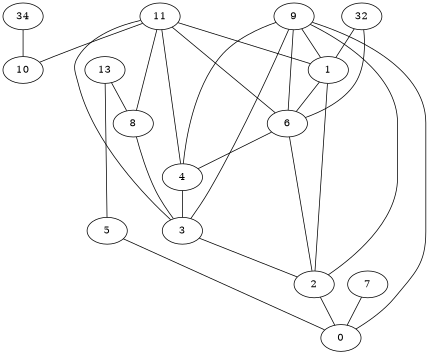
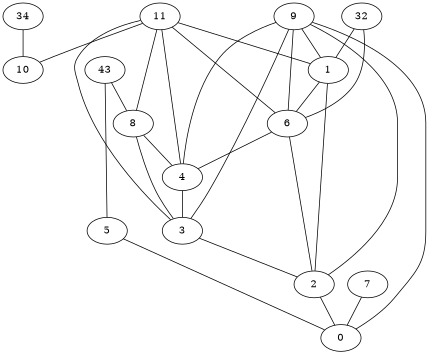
  digraph {
    rankdir=BT
    edge [arrowhead=both]
    0
    2
    5
    7
    9
    6
    3
-   13
+   13 [label=43]
    1
    11
    n11 [label=32]
    4
    8
    10
    n15 [label=34]
    0 -> 2
    0 -> 5
    0 -> 7
    0 -> 9
    2 -> 9
    2 -> 6
    2 -> 3
    5 -> 13
    6 -> 9
    6 -> 1
    6 -> 11
    6 -> n11
    3 -> 9
    3 -> 11
    3 -> 4
    3 -> 8
    1 -> 2
    1 -> 9
    1 -> 11
    1 -> n11
    4 -> 9
    4 -> 6
    4 -> 11
+   4 -> 8
    8 -> 13
    8 -> 11
    10 -> 11
    10 -> n15
  }
